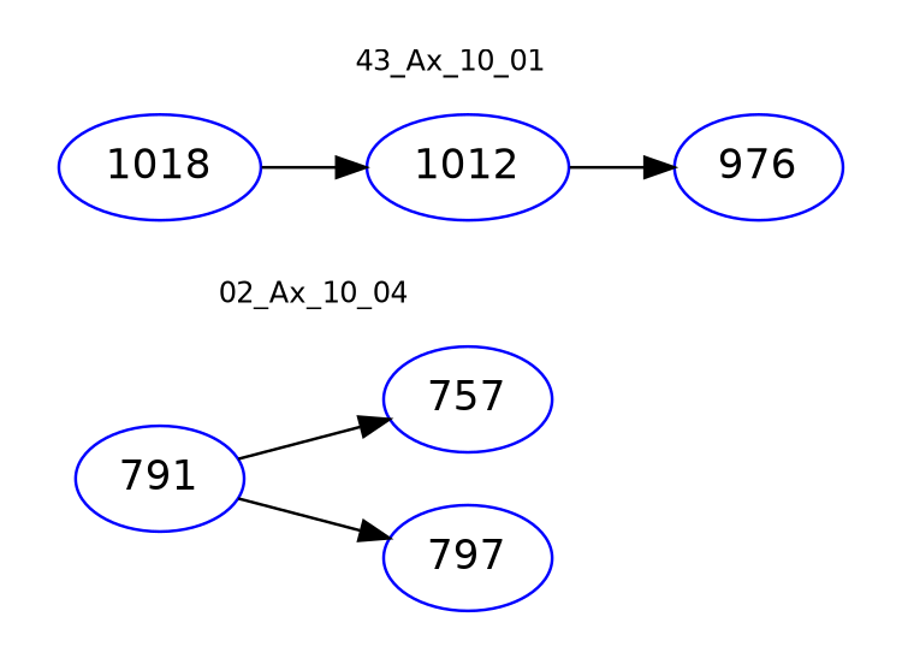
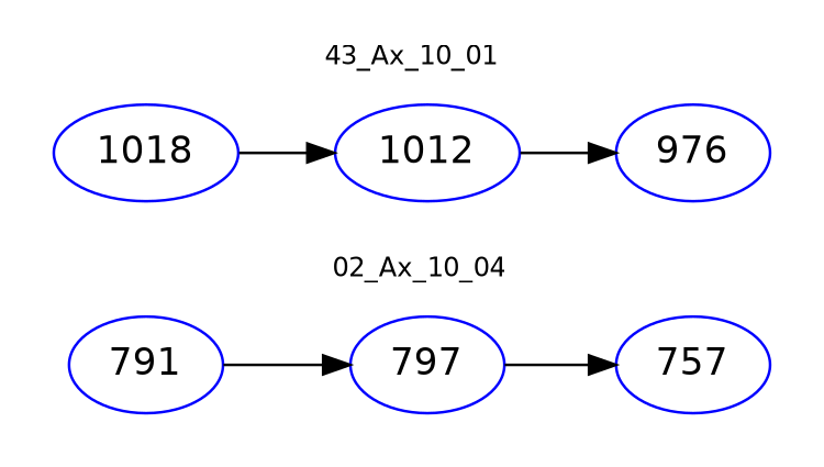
  digraph {
    fontname="DejaVu Sans"
    rankdir=LR
    node [color=blue fontname="DejaVu Sans"]
    edge [color=black fontname="DejaVu Sans"]
    n1 [label=791]
    n2 [label=797]
    n3 [label=757]
    n4 [label=1018]
    n5 [label=1012]
    n6 [label=976]
    subgraph cluster_1 {
      color=white
      fontsize=10
      label="02_Ax_10_04"
      n1
      n2
      n3
    }
    subgraph cluster_2 {
      color=white
      fontsize=10
      label="43_Ax_10_01"
      n4
      n5
      n6
    }
    n1 -> n2
-   n1 -> n3
+   n2 -> n3
    n4 -> n5
    n5 -> n6
  }
